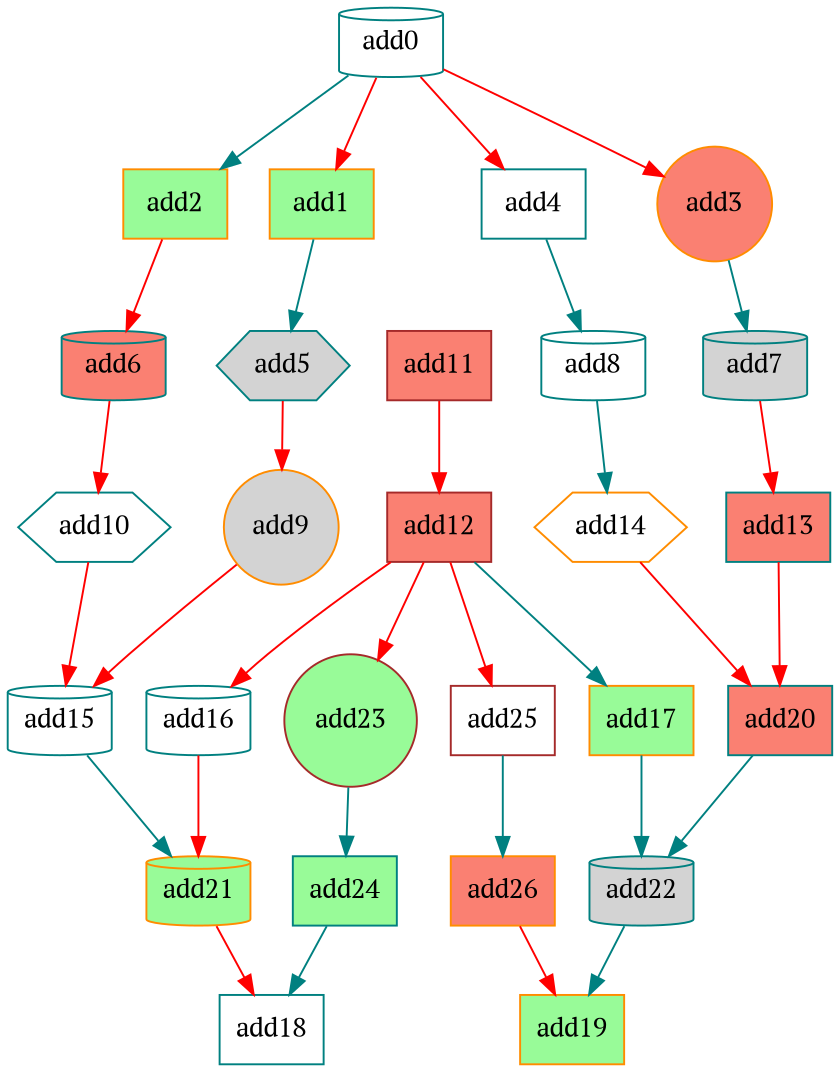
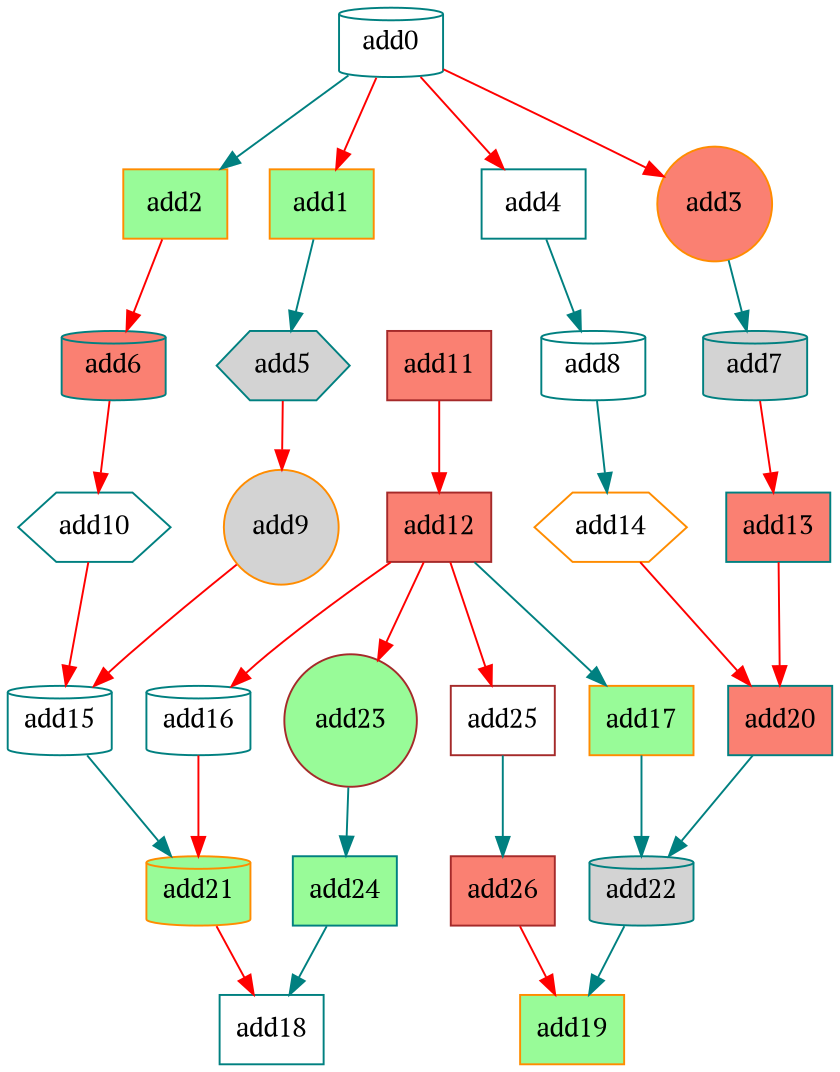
  digraph {
    fontname="PT Serif"
    node [color=teal fillcolor=white fontname="PT Serif" opcode=add shape=box style=filled]
    edge [color=red fontname="PT Serif"]
    add0 [shape=cylinder]
    add1 [color=darkorange fillcolor=palegreen]
    add2 [color=darkorange fillcolor=palegreen]
    add3 [color=darkorange fillcolor=salmon shape=circle]
    add4
    add5 [fillcolor=lightgrey shape=hexagon]
    add6 [fillcolor=salmon shape=cylinder]
    add7 [fillcolor=lightgrey shape=cylinder]
    add8 [shape=cylinder]
    add9 [color=darkorange fillcolor=lightgrey shape=circle]
    add10 [shape=hexagon]
    add13 [fillcolor=salmon]
    add14 [color=darkorange shape=hexagon]
    add15 [shape=cylinder]
    add20 [fillcolor=salmon]
    add21 [color=darkorange fillcolor=palegreen shape=cylinder]
    add22 [fillcolor=lightgrey shape=cylinder]
    add18
    add11 [color=brown fillcolor=salmon]
    add12 [color=brown fillcolor=salmon]
    add16 [shape=cylinder]
    add17 [color=darkorange fillcolor=palegreen]
    add23 [color=brown fillcolor=palegreen shape=circle]
    add25 [color=brown]
    add24 [fillcolor=palegreen]
-   add26 [color=darkorange fillcolor=salmon]
+   add26 [color=brown fillcolor=salmon]
    add19 [color=darkorange fillcolor=palegreen]
    add0 -> add1
    add0 -> add2 [color=teal]
    add0 -> add3
    add0 -> add4
    add1 -> add5 [color=teal]
    add2 -> add6
    add3 -> add7 [color=teal]
    add4 -> add8 [color=teal]
    add5 -> add9
    add6 -> add10
    add7 -> add13
    add8 -> add14 [color=teal]
    add9 -> add15
    add10 -> add15
    add13 -> add20
    add14 -> add20
    add15 -> add21 [color=teal]
    add20 -> add22 [color=teal]
    add21 -> add18
    add22 -> add19 [color=teal]
    add11 -> add12
    add12 -> add16
    add12 -> add17 [color=teal]
    add12 -> add23
    add12 -> add25
    add16 -> add21
    add17 -> add22 [color=teal]
    add23 -> add24 [color=teal]
    add25 -> add26 [color=teal]
    add24 -> add18 [color=teal]
    add26 -> add19
  }
